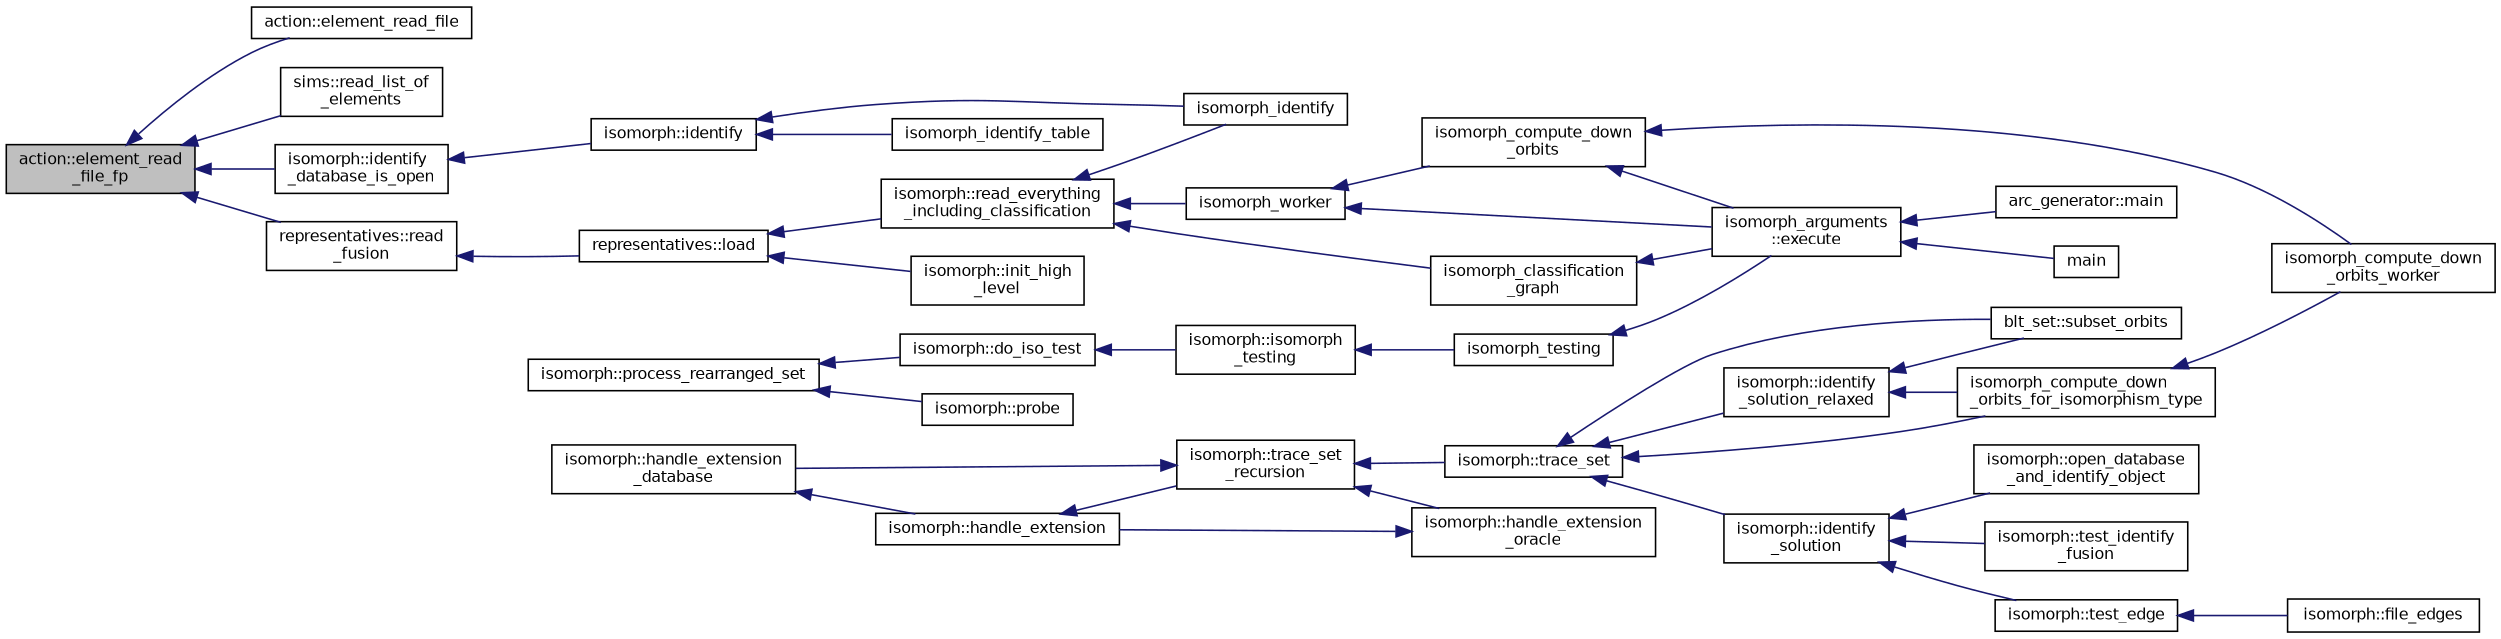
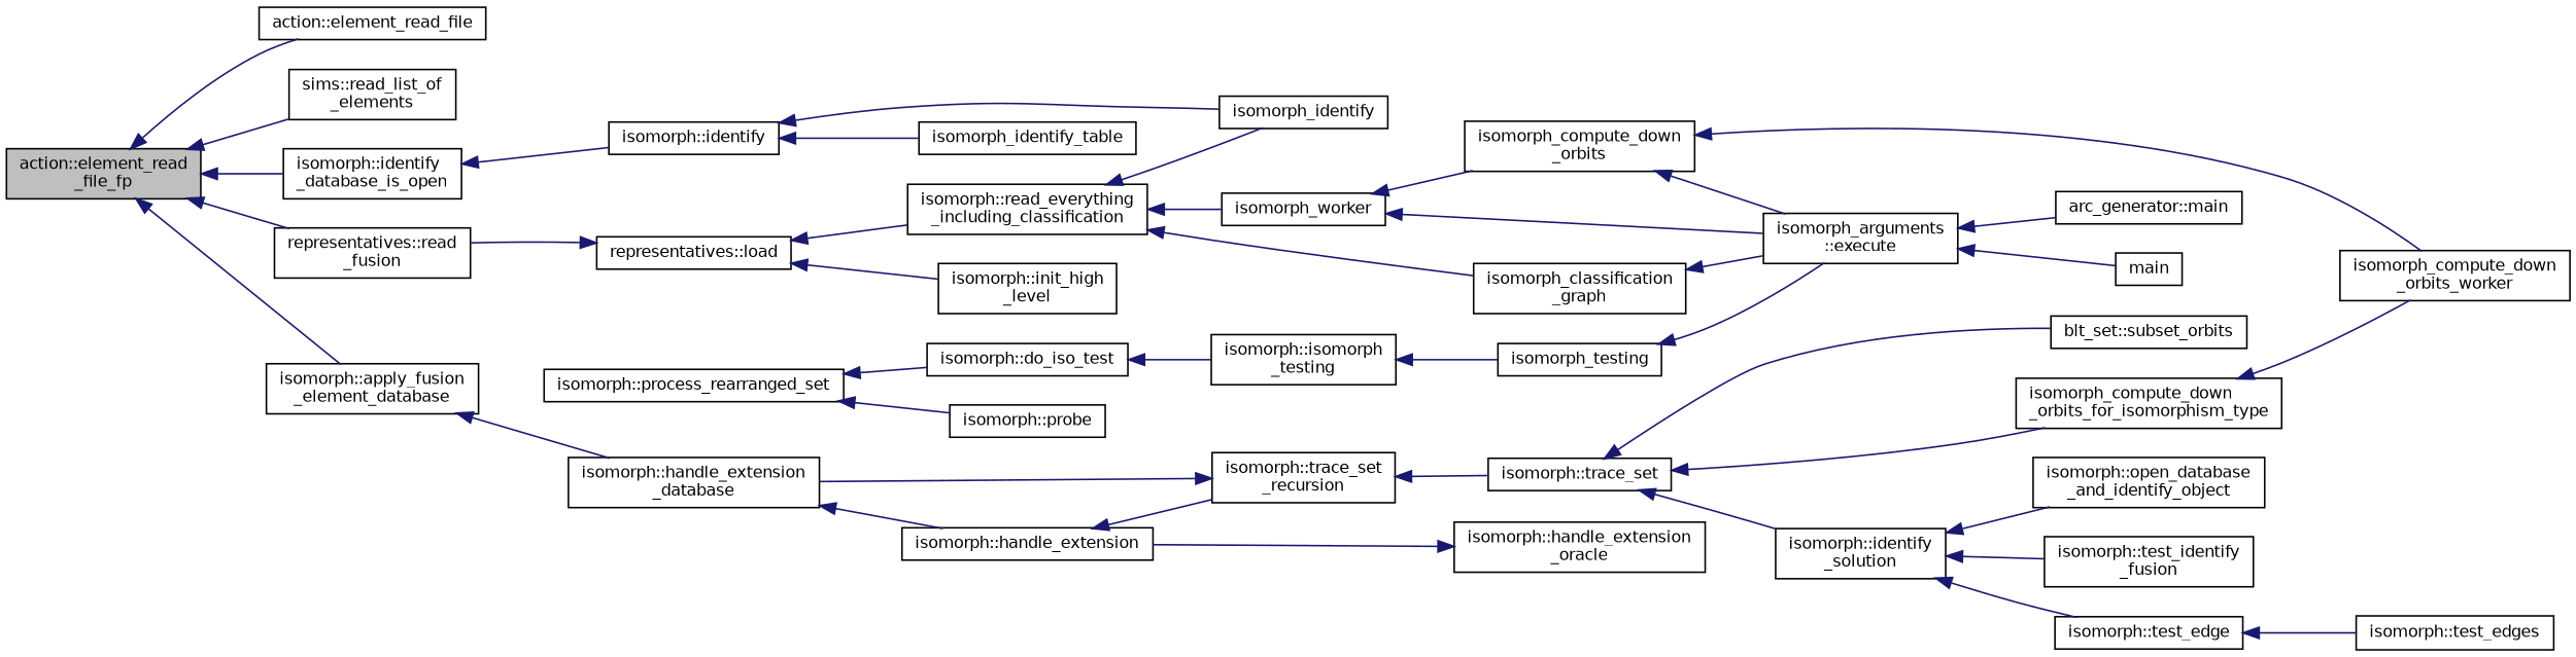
  digraph {
    rankdir=LR
    node [color=black fillcolor=white fontname=Helvetica fontsize=10 shape=record style=filled]
    edge [color=midnightblue dir=back fontname=Helvetica fontsize=10 labelfontname=Helvetica labelfontsize=10 style=solid]
    n1 [fillcolor=grey75 fontcolor=black height=0.2 label="action::element_read\l_file_fp" width=0.4]
    n2 [height=0.2 label="action::element_read_file" width=0.4]
    n3 [height=0.2 label="sims::read_list_of\l_elements" width=0.4]
    n4 [height=0.2 label="isomorph::identify\l_database_is_open" width=0.4]
+   n5 [height=0.2 label="isomorph::apply_fusion\l_element_database" width=0.4]
    n6 [height=0.2 label="representatives::read\l_fusion" width=0.4]
    n7 [height=0.2 label="isomorph::identify" width=0.4]
    n8 [height=0.2 label="isomorph::handle_extension\l_database" width=0.4]
    n9 [height=0.2 label="representatives::load" width=0.4]
    n10 [height=0.2 label=isomorph_identify width=0.4]
    n11 [height=0.2 label=isomorph_identify_table width=0.4]
    n12 [height=0.2 label="isomorph::handle_extension" width=0.4]
    n13 [height=0.2 label="isomorph::trace_set\l_recursion" width=0.4]
    n14 [height=0.2 label="isomorph::trace_set" width=0.4]
    n15 [height=0.2 label="isomorph::handle_extension\l_oracle" width=0.4]
    n16 [height=0.2 label="blt_set::subset_orbits" width=0.4]
    n17 [height=0.2 label="isomorph_compute_down\l_orbits_for_isomorphism_type" width=0.4]
-   n18 [height=0.2 label="isomorph::identify\l_solution_relaxed" width=0.4]
    n19 [height=0.2 label="isomorph::identify\l_solution" width=0.4]
    n20 [height=0.2 label="isomorph_compute_down\l_orbits_worker" width=0.4]
    n21 [height=0.2 label="isomorph::test_identify\l_fusion" width=0.4]
    n22 [height=0.2 label="isomorph::test_edge" width=0.4]
    n23 [height=0.2 label="isomorph::open_database\l_and_identify_object" width=0.4]
    n24 [height=0.2 label="isomorph_compute_down\l_orbits" width=0.4]
    n25 [height=0.2 label="isomorph_arguments\l::execute" width=0.4]
    n26 [height=0.2 label=main width=0.4]
    n27 [height=0.2 label="arc_generator::main" width=0.4]
    n28 [height=0.2 label="isomorph::process_rearranged_set" width=0.4]
    n29 [height=0.2 label="isomorph::probe" width=0.4]
    n30 [height=0.2 label="isomorph::do_iso_test" width=0.4]
    n31 [height=0.2 label="isomorph::isomorph\l_testing" width=0.4]
    n32 [height=0.2 label=isomorph_testing width=0.4]
-   n33 [height=0.2 label="isomorph::file_edges" width=0.4]
+   n33 [height=0.2 label="isomorph::test_edges" width=0.4]
    n34 [height=0.2 label="isomorph::init_high\l_level" width=0.4]
    n35 [height=0.2 label="isomorph::read_everything\l_including_classification" width=0.4]
    n36 [height=0.2 label="isomorph_classification\l_graph" width=0.4]
    n37 [height=0.2 label=isomorph_worker width=0.4]
    n1 -> n2
    n1 -> n3
    n1 -> n4
+   n1 -> n5
    n1 -> n6
    n4 -> n7
-   n6 -> n9
+   n5 -> n8
+   n9 -> n6
    n7 -> n10
    n7 -> n11
    n8 -> n12
    n9 -> n34
    n9 -> n35
    n12 -> n13
    n13 -> n8
    n13 -> n14
-   n13 -> n15
    n14 -> n16
    n14 -> n17
-   n14 -> n18
    n14 -> n19
    n15 -> n12
    n17 -> n20
-   n18 -> n16
-   n18 -> n17
    n19 -> n21
    n19 -> n22
    n19 -> n23
    n22 -> n33
    n24 -> n20
    n24 -> n25
    n25 -> n26
    n25 -> n27
    n28 -> n29
    n28 -> n30
    n30 -> n31
    n31 -> n32
    n32 -> n25
    n35 -> n10
    n35 -> n36
    n35 -> n37
    n36 -> n25
    n37 -> n24
    n37 -> n25
  }
